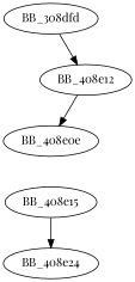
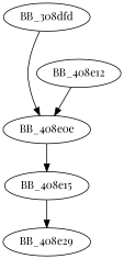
  digraph {
    fontname="Playfair Display"
    node [fontname="Playfair Display"]
    edge [fontname="Playfair Display"]
    n1 [label=BB_308dfd]
    BB_408e0e
    BB_408e15
    BB_408e12
-   BB_408e29 [label=BB_408e24]
-   n1 -> BB_408e12
+   BB_408e29
+   n1 -> BB_408e0e
+   BB_408e0e -> BB_408e15
    BB_408e15 -> BB_408e29
    BB_408e12 -> BB_408e0e
  }
